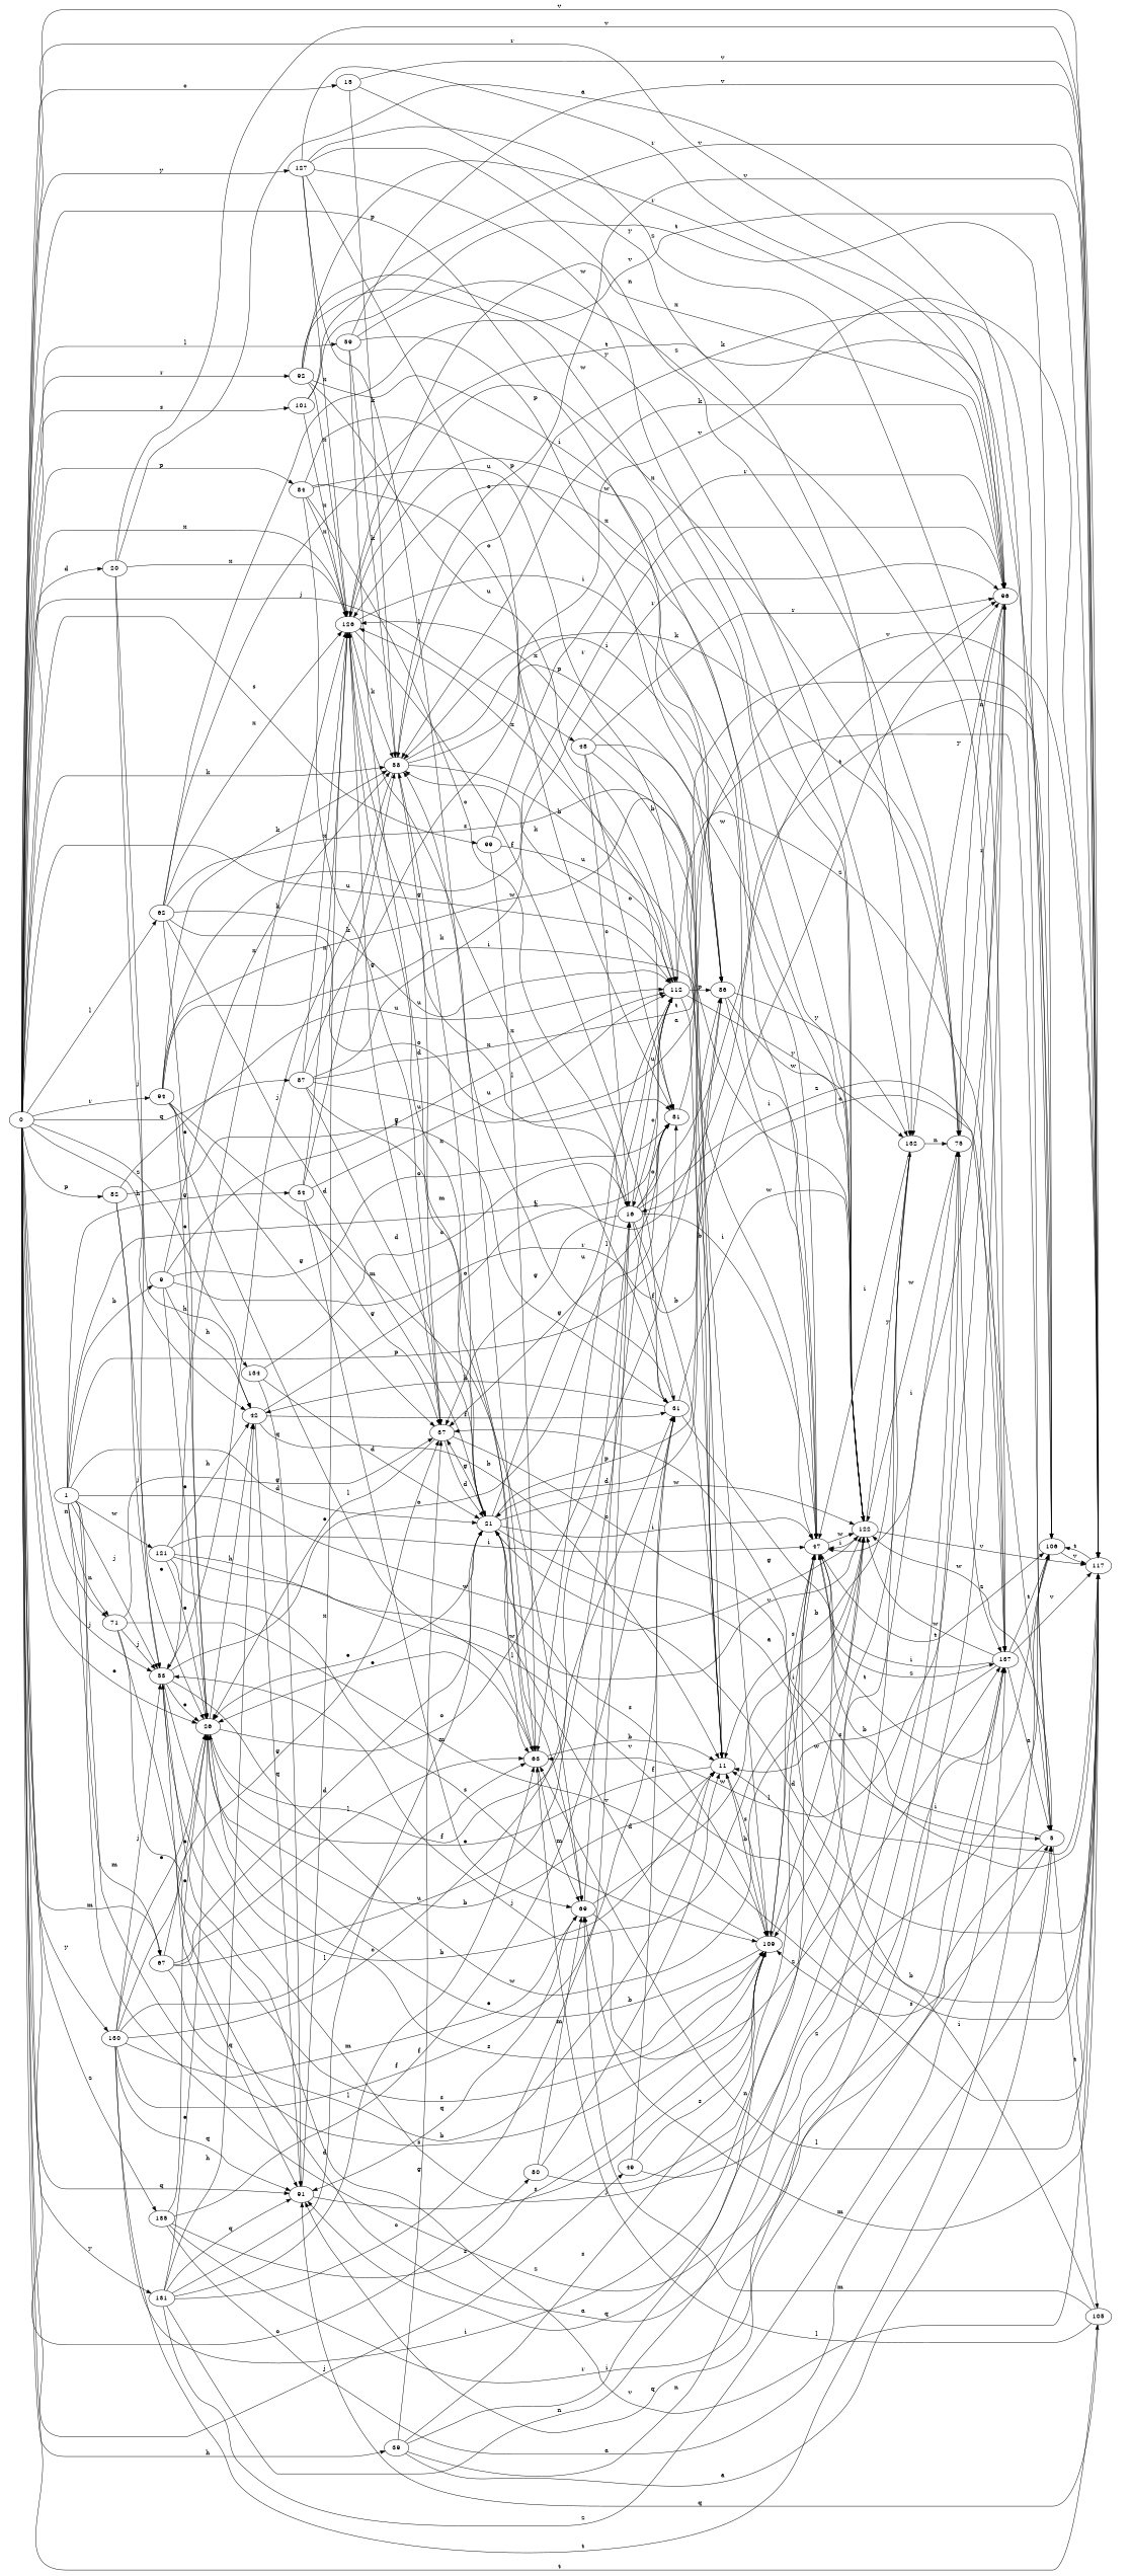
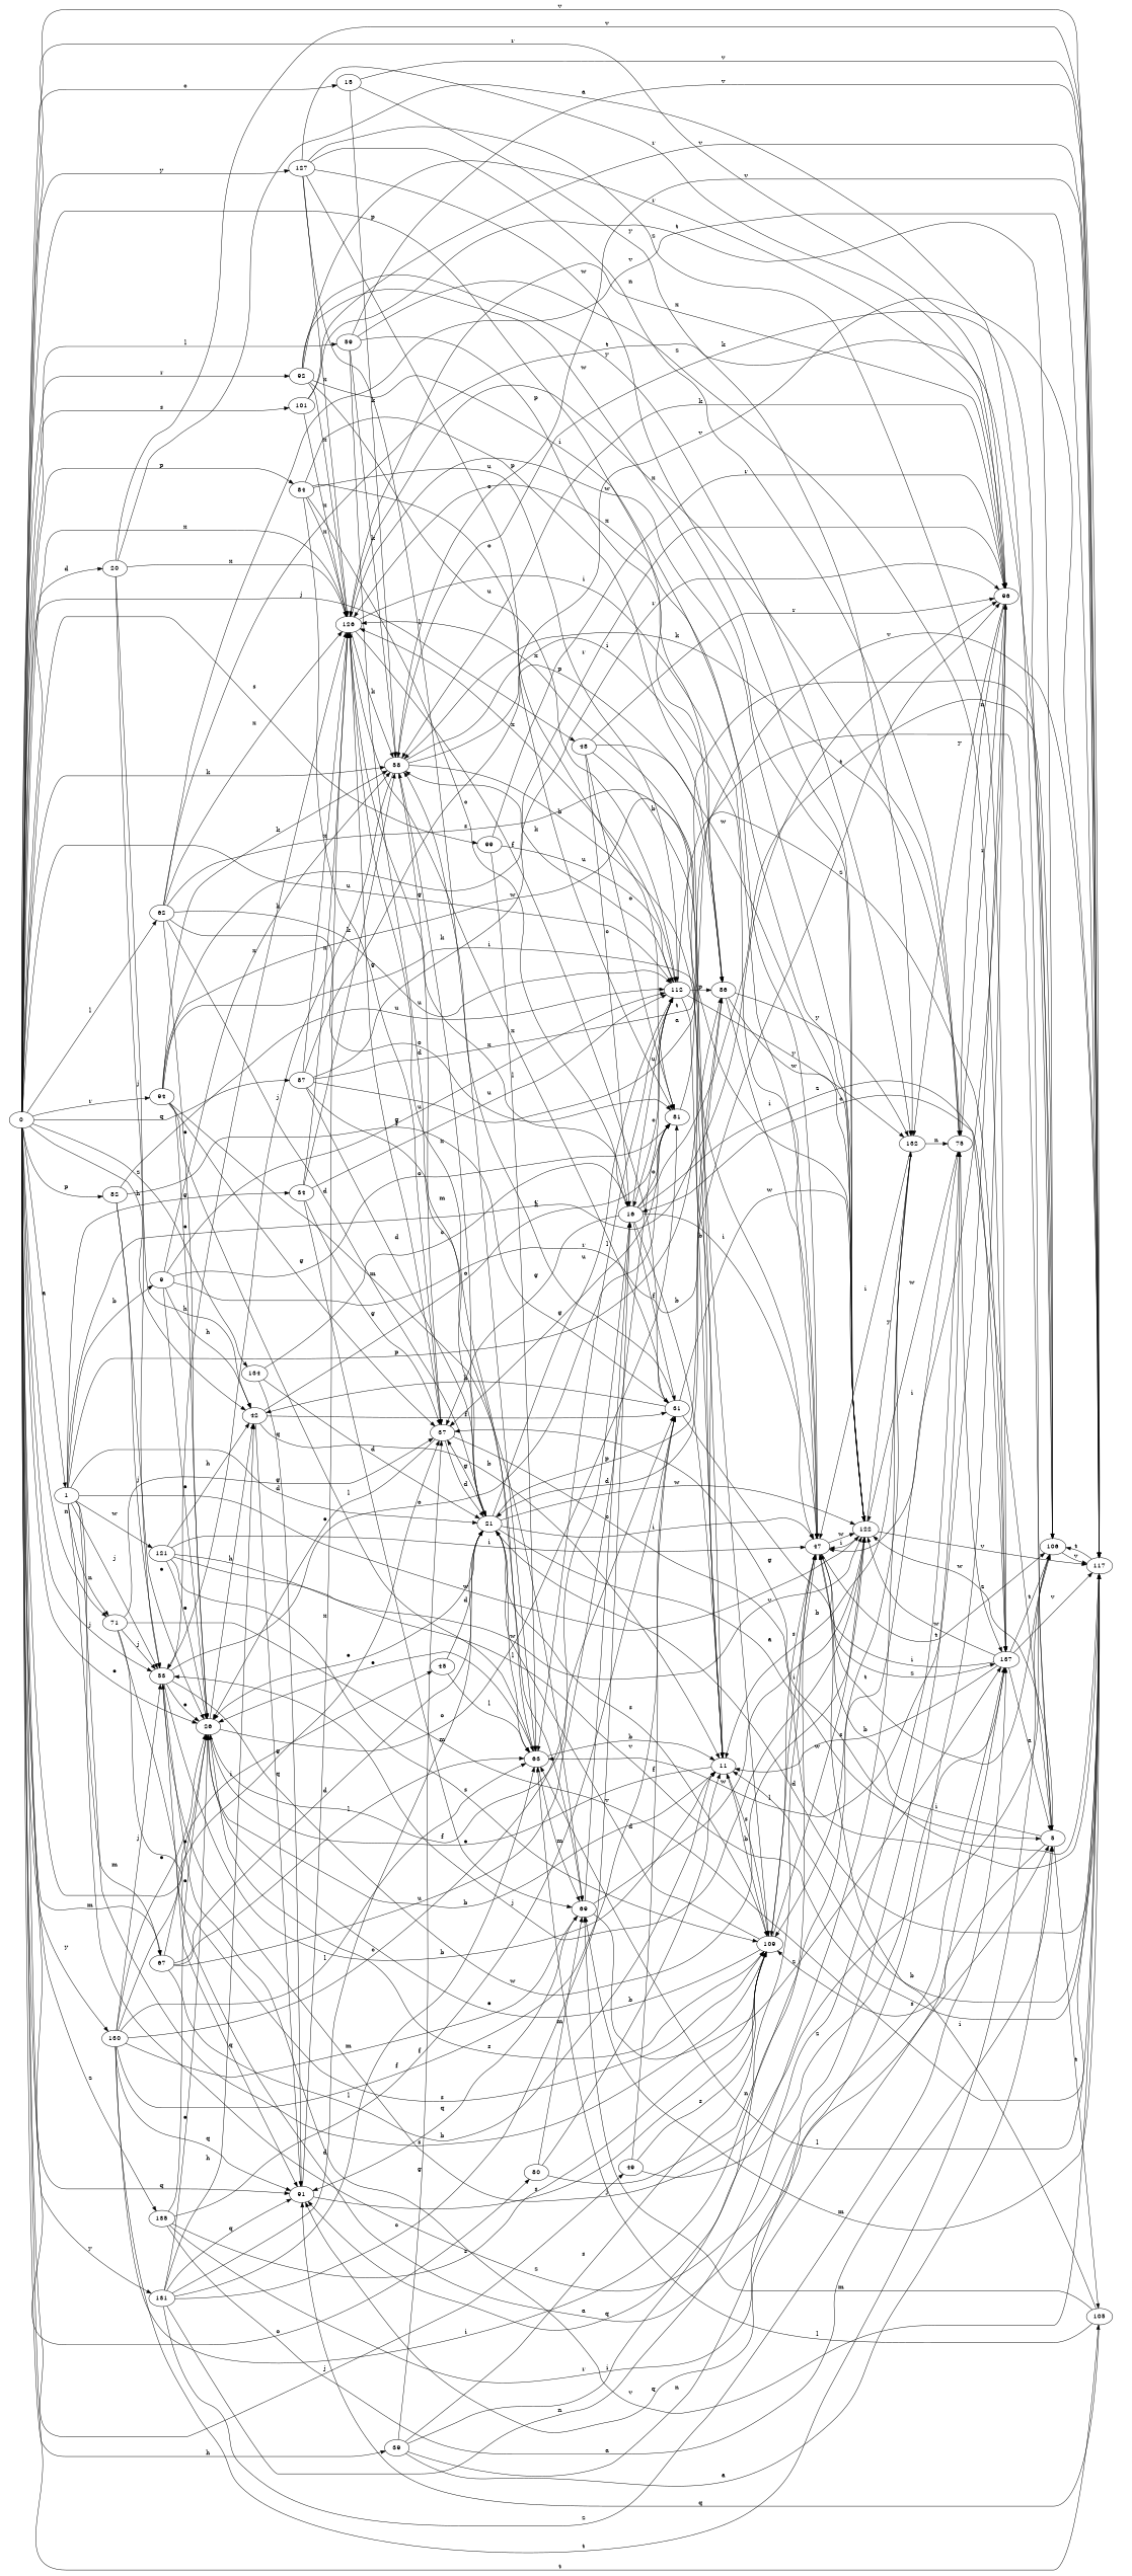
  strict digraph {
    rankdir=LR
    0
    1
    15
    20
    26
    39
    42
+   45
    48
    49
    53
    58
    59
    62
    67
    71
    80
    82
    84
    86
    87
    91
    92
    94
    96
    99
    101
    105
    112
    117
    126
    127
    130
    131
    134
    135
    9
    21
    34
    n40 [label=109]
    121
    122
    137
    132
    5
    81
    11
    31
    47
    37
    75
    63
    16
    106
    69
+   0 -> 1 [label=a]
    0 -> 15 [label=c]
    0 -> 20 [label=d]
    0 -> 26 [label=e]
    0 -> 39 [label=h]
    0 -> 42 [label=h]
+   0 -> 45 [label=i]
    0 -> 48 [label=j]
    0 -> 49 [label=j]
    0 -> 53 [label=j]
    0 -> 58 [label=k]
    0 -> 59 [label=l]
    0 -> 62 [label=l]
    0 -> 67 [label=m]
    0 -> 71 [label=n]
    0 -> 80 [label=o]
    0 -> 82 [label=p]
    0 -> 84 [label=p]
    0 -> 86 [label=p]
    0 -> 87 [label=q]
    0 -> 91 [label=q]
    0 -> 92 [label=r]
    0 -> 94 [label=r]
    0 -> 96 [label=r]
    0 -> 99 [label=s]
    0 -> 101 [label=s]
    0 -> 105 [label=t]
    0 -> 112 [label=u]
    0 -> 117 [label=v]
    0 -> 126 [label=x]
    0 -> 127 [label=y]
    0 -> 130 [label=y]
    0 -> 131 [label=y]
    0 -> 134 [label=z]
    0 -> 135 [label=z]
    1 -> 53 [label=j]
    1 -> 67 [label=m]
    1 -> 71 [label=n]
    1 -> 86 [label=p]
    1 -> 96 [label=r]
    1 -> 9 [label=b]
    1 -> 21 [label=d]
    1 -> 34 [label=g]
    1 -> n40 [label=s]
    1 -> 121 [label=w]
    1 -> 122 [label=w]
    1 -> 137 [label=z]
    15 -> 58 [label=k]
    15 -> 117 [label=v]
    15 -> 132 [label=y]
    20 -> 42 [label=h]
    20 -> 53 [label=j]
    20 -> 117 [label=v]
    20 -> 126 [label=x]
    20 -> 5 [label=a]
    26 -> 42 [label=h]
    26 -> n40 [label=s]
    26 -> 81 [label=o]
    26 -> 11 [label=b]
    26 -> 31 [label=f]
    39 -> n40 [label=s]
    39 -> 5 [label=a]
    39 -> 47 [label=i]
    39 -> 37 [label=g]
    39 -> 75 [label=n]
    42 -> 91 [label=q]
    42 -> 81 [label=o]
    42 -> 11 [label=b]
    42 -> 31 [label=f]
+   45 -> 21 [label=d]
+   45 -> 63 [label=l]
    48 -> 96 [label=r]
    48 -> 122 [label=w]
    48 -> 81 [label=o]
    48 -> 11 [label=b]
    48 -> 16 [label=c]
    49 -> n40 [label=s]
    49 -> 137 [label=z]
    49 -> 31 [label=f]
    53 -> 26 [label=e]
    53 -> 91 [label=q]
    53 -> 117 [label=v]
    53 -> 126 [label=x]
    53 -> 122 [label=w]
    53 -> 81 [label=o]
    53 -> 11 [label=b]
    58 -> 53 [label=j]
    58 -> 86 [label=p]
    58 -> 117 [label=v]
    58 -> 11 [label=b]
    58 -> 47 [label=i]
    58 -> 37 [label=g]
    59 -> 58 [label=k]
    59 -> 86 [label=p]
    59 -> 117 [label=v]
    59 -> 21 [label=d]
    59 -> 137 [label=z]
    62 -> 26 [label=e]
    62 -> 112 [label=u]
    62 -> 117 [label=v]
    62 -> 126 [label=x]
    62 -> 21 [label=d]
    62 -> n40 [label=s]
    62 -> 81 [label=o]
    62 -> 106 [label=t]
    67 -> 26 [label=e]
    67 -> 112 [label=u]
    67 -> 21 [label=d]
    67 -> 11 [label=b]
    67 -> 63 [label=l]
    71 -> 53 [label=j]
    71 -> 117 [label=v]
    71 -> n40 [label=s]
    71 -> 5 [label=a]
    71 -> 37 [label=g]
    80 -> 11 [label=b]
    80 -> 75 [label=n]
    80 -> 69 [label=m]
    82 -> 26 [label=e]
    82 -> 53 [label=j]
    82 -> 112 [label=u]
    82 -> 31 [label=f]
    84 -> 86 [label=p]
    84 -> 112 [label=u]
    84 -> 126 [label=x]
    84 -> 81 [label=o]
    84 -> 37 [label=g]
    84 -> 16 [label=c]
    86 -> 21 [label=d]
    86 -> 122 [label=w]
    86 -> 132 [label=y]
    86 -> 47 [label=i]
    87 -> 96 [label=r]
    87 -> 117 [label=v]
    87 -> 126 [label=x]
    87 -> 21 [label=d]
    87 -> 5 [label=a]
    87 -> 106 [label=t]
    87 -> 69 [label=m]
    91 -> 126 [label=x]
    91 -> n40 [label=s]
    92 -> 96 [label=r]
    92 -> 112 [label=u]
    92 -> 126 [label=x]
    92 -> 122 [label=w]
    92 -> 132 [label=y]
    92 -> 47 [label=i]
    94 -> 26 [label=e]
    94 -> 58 [label=k]
    94 -> 96 [label=r]
    94 -> 122 [label=w]
    94 -> 47 [label=i]
    94 -> 37 [label=g]
    94 -> 63 [label=l]
    94 -> 69 [label=m]
    96 -> 58 [label=k]
    96 -> 126 [label=x]
    96 -> 132 [label=y]
    96 -> 47 [label=i]
    96 -> 75 [label=n]
    96 -> 63 [label=l]
    99 -> 96 [label=r]
    99 -> 112 [label=u]
    99 -> 63 [label=l]
    101 -> 117 [label=v]
    101 -> 126 [label=x]
    101 -> 106 [label=t]
    105 -> 91 [label=q]
    105 -> 47 [label=i]
    105 -> 63 [label=l]
    105 -> 69 [label=m]
    112 -> 58 [label=k]
    112 -> 86 [label=p]
    112 -> 126 [label=x]
    112 -> 137 [label=z]
    112 -> 132 [label=y]
    112 -> 11 [label=b]
    112 -> 63 [label=l]
    112 -> 16 [label=c]
    117 -> 21 [label=d]
    117 -> 11 [label=b]
    117 -> 37 [label=g]
    117 -> 63 [label=l]
    117 -> 106 [label=t]
    117 -> 69 [label=m]
    126 -> 58 [label=k]
    126 -> 122 [label=w]
    126 -> 31 [label=f]
    126 -> 47 [label=i]
    126 -> 37 [label=g]
    127 -> 96 [label=r]
    127 -> 126 [label=x]
    127 -> 122 [label=w]
    127 -> 137 [label=z]
    127 -> 81 [label=o]
    127 -> 75 [label=n]
    127 -> 63 [label=l]
    130 -> 26 [label=e]
    130 -> 53 [label=j]
    130 -> 91 [label=q]
    130 -> 31 [label=f]
    130 -> 47 [label=i]
    130 -> 37 [label=g]
    130 -> 63 [label=l]
    130 -> 16 [label=c]
    130 -> 106 [label=t]
    130 -> 69 [label=m]
    131 -> 26 [label=e]
    131 -> 42 [label=h]
    131 -> 91 [label=q]
    131 -> 21 [label=d]
    131 -> 137 [label=z]
    131 -> 75 [label=n]
    131 -> 63 [label=l]
    131 -> 16 [label=c]
    134 -> 91 [label=q]
    134 -> 21 [label=d]
    134 -> 16 [label=c]
    135 -> 26 [label=e]
    135 -> 96 [label=r]
    135 -> n40 [label=s]
    135 -> 5 [label=a]
    135 -> 31 [label=f]
    9 -> 26 [label=e]
    9 -> 42 [label=h]
    9 -> 58 [label=k]
    9 -> 96 [label=r]
    9 -> 112 [label=u]
    9 -> 81 [label=o]
    21 -> 26 [label=e]
    21 -> 58 [label=k]
    21 -> 86 [label=p]
    21 -> 112 [label=u]
    21 -> n40 [label=s]
    21 -> 122 [label=w]
    21 -> 5 [label=a]
    21 -> 47 [label=i]
    21 -> 37 [label=g]
    21 -> 63 [label=l]
    34 -> 58 [label=k]
    34 -> 112 [label=u]
    34 -> 126 [label=x]
    34 -> 37 [label=g]
    34 -> 69 [label=m]
    n40 -> 26 [label=e]
    n40 -> 21 [label=d]
    n40 -> 122 [label=w]
    n40 -> 11 [label=b]
    n40 -> 47 [label=i]
    121 -> 26 [label=e]
    121 -> 42 [label=h]
    121 -> 117 [label=v]
    121 -> n40 [label=s]
    121 -> 122 [label=w]
    121 -> 47 [label=i]
    122 -> 53 [label=j]
    122 -> 117 [label=v]
    122 -> 126 [label=x]
    122 -> 132 [label=y]
    122 -> 47 [label=i]
    137 -> 91 [label=q]
    137 -> 117 [label=v]
    137 -> 122 [label=w]
    137 -> 5 [label=a]
    137 -> 11 [label=b]
    137 -> 47 [label=i]
    137 -> 106 [label=t]
    132 -> 91 [label=q]
    132 -> n40 [label=s]
    132 -> 11 [label=b]
    132 -> 47 [label=i]
    132 -> 75 [label=n]
    5 -> 105 [label=t]
    5 -> n40 [label=s]
    5 -> 122 [label=w]
    5 -> 47 [label=i]
    5 -> 16 [label=c]
    81 -> 117 [label=v]
    81 -> 37 [label=g]
    11 -> 26 [label=e]
    11 -> 126 [label=x]
    11 -> n40 [label=s]
    31 -> 42 [label=h]
    31 -> 58 [label=k]
    31 -> 126 [label=x]
    31 -> 122 [label=w]
    31 -> 106 [label=t]
    47 -> n40 [label=s]
    47 -> 122 [label=w]
    47 -> 137 [label=z]
    47 -> 106 [label=t]
    37 -> 26 [label=e]
    37 -> 117 [label=v]
    37 -> 21 [label=d]
    75 -> 58 [label=k]
    75 -> 96 [label=r]
    75 -> 126 [label=x]
    75 -> 122 [label=w]
    75 -> 137 [label=z]
    63 -> 26 [label=e]
    63 -> 126 [label=x]
    63 -> 11 [label=b]
    63 -> 69 [label=m]
    16 -> 112 [label=u]
    16 -> 126 [label=x]
    16 -> 137 [label=z]
    16 -> 81 [label=o]
    16 -> 11 [label=b]
    16 -> 31 [label=f]
    16 -> 47 [label=i]
    16 -> 37 [label=g]
    16 -> 106 [label=t]
    106 -> 53 [label=j]
    106 -> 58 [label=k]
    106 -> 117 [label=v]
    69 -> 91 [label=q]
    69 -> 122 [label=w]
    69 -> 137 [label=z]
    69 -> 16 [label=c]
  }
